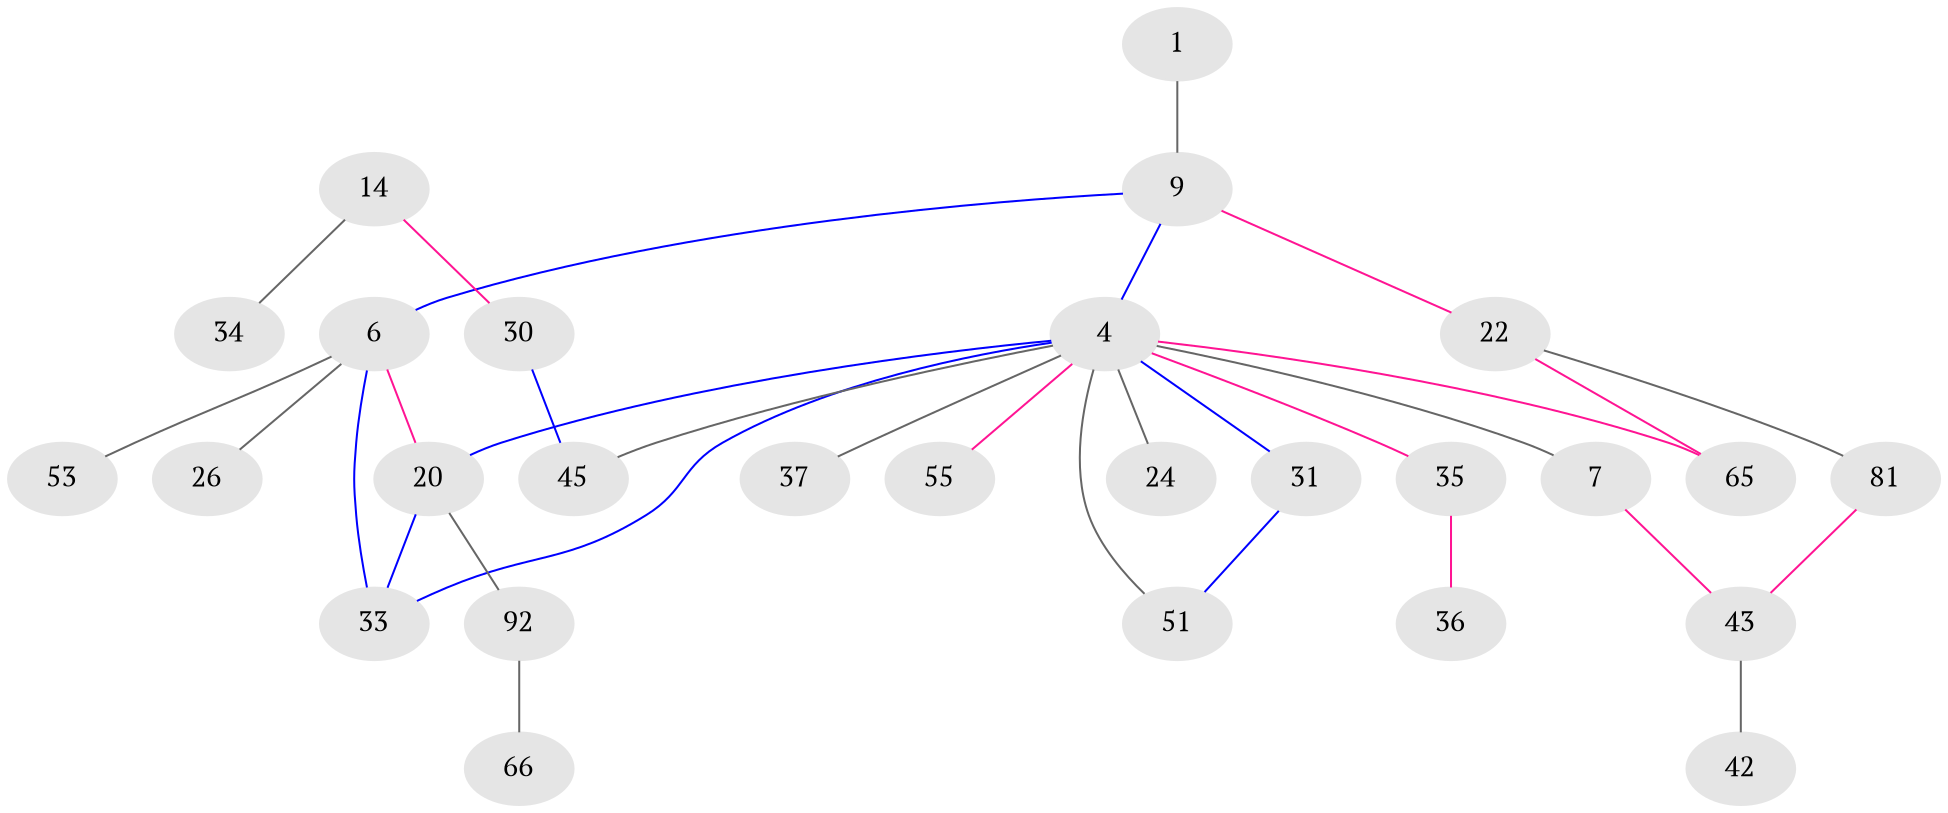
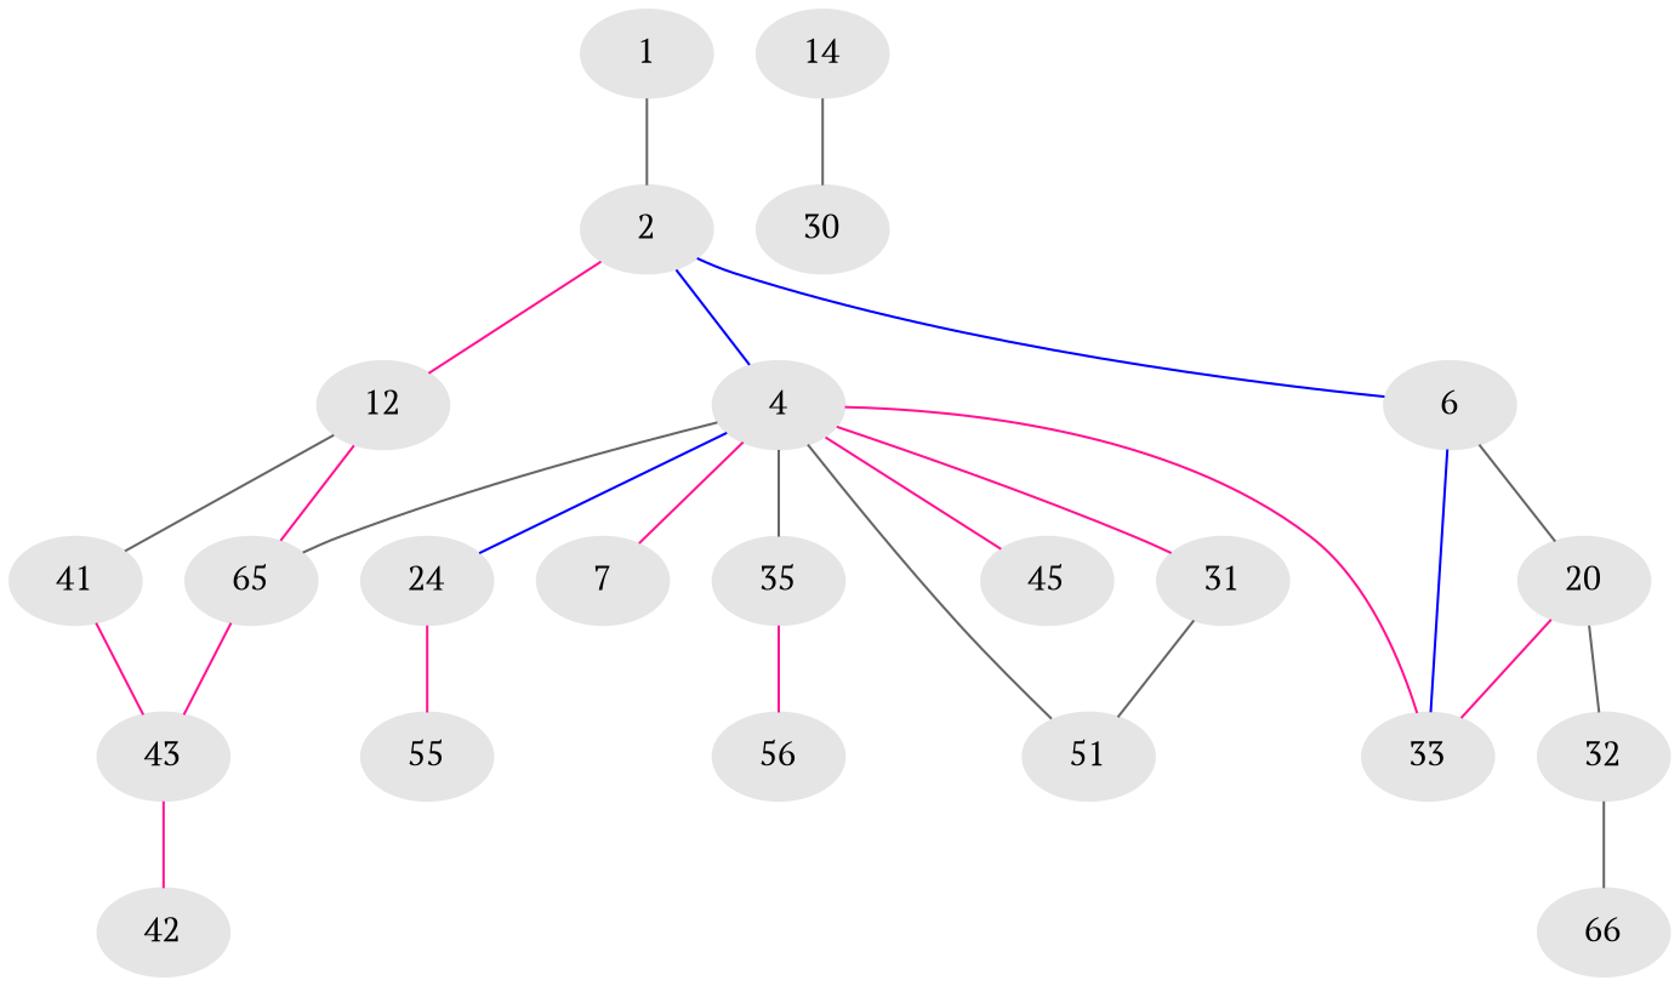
  graph {
    fontname="PT Serif"
    node [color=gray90 fontname="PT Serif" style=filled]
    edge [color=gray40 fontname="PT Serif"]
-   2 [super="+3+18+10" label=9]
+   2 [super="+3+18+10"]
    4 [super="+5+19+22+28+16"]
    6 [super="+7"]
-   12 [super="+54" label=22]
+   12 [super="+54"]
    1
    n6 [label=7]
    n7 [label=65 super="+17+25+42+39"]
    20 [super="+44+23"]
    24
    31
    33 [super="+48"]
    35
-   37
    45
    55
    51
-   53
-   26
-   41 [label=81]
+   41
    14 [super="+29+50"]
-   34
    n22 [label=30]
    43
-   32 [label=92]
-   36
+   32
+   36 [label=56]
    n26 [label=42]
    n27 [label=66]
    2 -- 4 [color=blue]
    2 -- 6 [color=blue]
    2 -- 12 [color=deeppink weight=2]
-   4 -- n6
-   4 -- n7 [color=deeppink]
-   4 -- 20 [color=blue]
-   4 -- 24
-   4 -- 31 [color=blue]
-   4 -- 33 [color=blue]
-   4 -- 35 [color=deeppink]
-   4 -- 37
-   4 -- 45
-   4 -- 55 [color=deeppink]
+   4 -- n6 [color=deeppink]
+   4 -- n7
+   4 -- 24 [color=blue]
+   4 -- 31 [color=deeppink]
+   4 -- 33 [color=deeppink]
+   4 -- 35
+   4 -- 45 [color=deeppink]
+   24 -- 55 [color=deeppink]
    4 -- 51
-   6 -- 20 [color=deeppink]
+   6 -- 20
    6 -- 33 [color=blue]
-   6 -- 53
-   6 -- 26
    12 -- n7 [color=deeppink]
    12 -- 41
    1 -- 2
-   n6 -- 43 [color=deeppink]
-   20 -- 33 [color=blue]
+   n7 -- 43 [color=deeppink]
+   20 -- 33 [color=deeppink]
    20 -- 32
-   31 -- 51 [color=blue]
+   31 -- 51
    35 -- 36 [color=deeppink]
    41 -- 43 [color=deeppink]
-   14 -- 34
-   14 -- n22 [color=deeppink]
-   n22 -- 45 [color=blue]
-   43 -- n26
+   14 -- n22
+   43 -- n26 [color=deeppink]
    32 -- n27
  }
